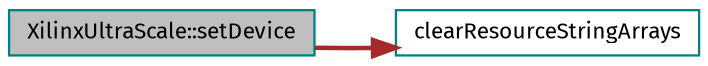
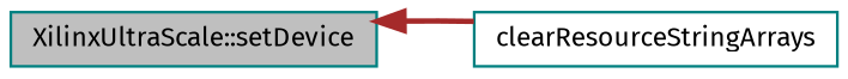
  digraph {
    rankdir=LR
    fontname="Fira Sans"
    node [color=teal fontname="Fira Sans" fontsize=10 shape=record style=filled]
    n1 [fillcolor=grey75 fontcolor=black height=0.2 label="XilinxUltraScale::setDevice" width=0.4]
    n2 [fillcolor=white height=0.2 label=clearResourceStringArrays width=0.4]
-   n1 -> n2 [color=brown fontname="Fira Sans" fontsize=10 labelfontname=Helvetica labelfontsize=10 style=bold]
+   n2 -> n1 [color=brown fontname="Fira Sans" fontsize=10 labelfontname=Helvetica labelfontsize=10 style=bold]
  }
